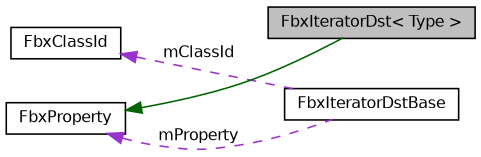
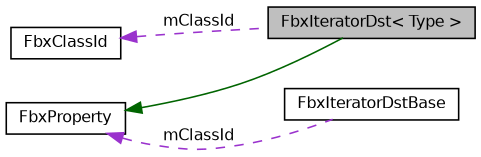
  digraph {
    rankdir=LR
    node [color=black fillcolor=white fontname=Helvetica fontsize=10 shape=record style=filled]
    edge [color=darkorchid3 dir=back fontname=Helvetica fontsize=10 labelfontname=Helvetica labelfontsize=10 style=dashed]
    n1 [fillcolor=grey75 fontcolor=black height=0.2 label="FbxIteratorDst\< Type \>" width=0.4]
    n2 [height=0.2 label=FbxIteratorDstBase width=0.4]
    n3 [height=0.2 label=FbxClassId width=0.4]
    n4 [height=0.2 label=FbxProperty width=0.4]
-   n3 -> n2 [label=" mClassId"]
+   n3 -> n1 [label=" mClassId"]
    n4 -> n1 [color=darkgreen style=solid]
-   n4 -> n2 [label=" mProperty"]
+   n4 -> n2 [label=" mClassId"]
  }
